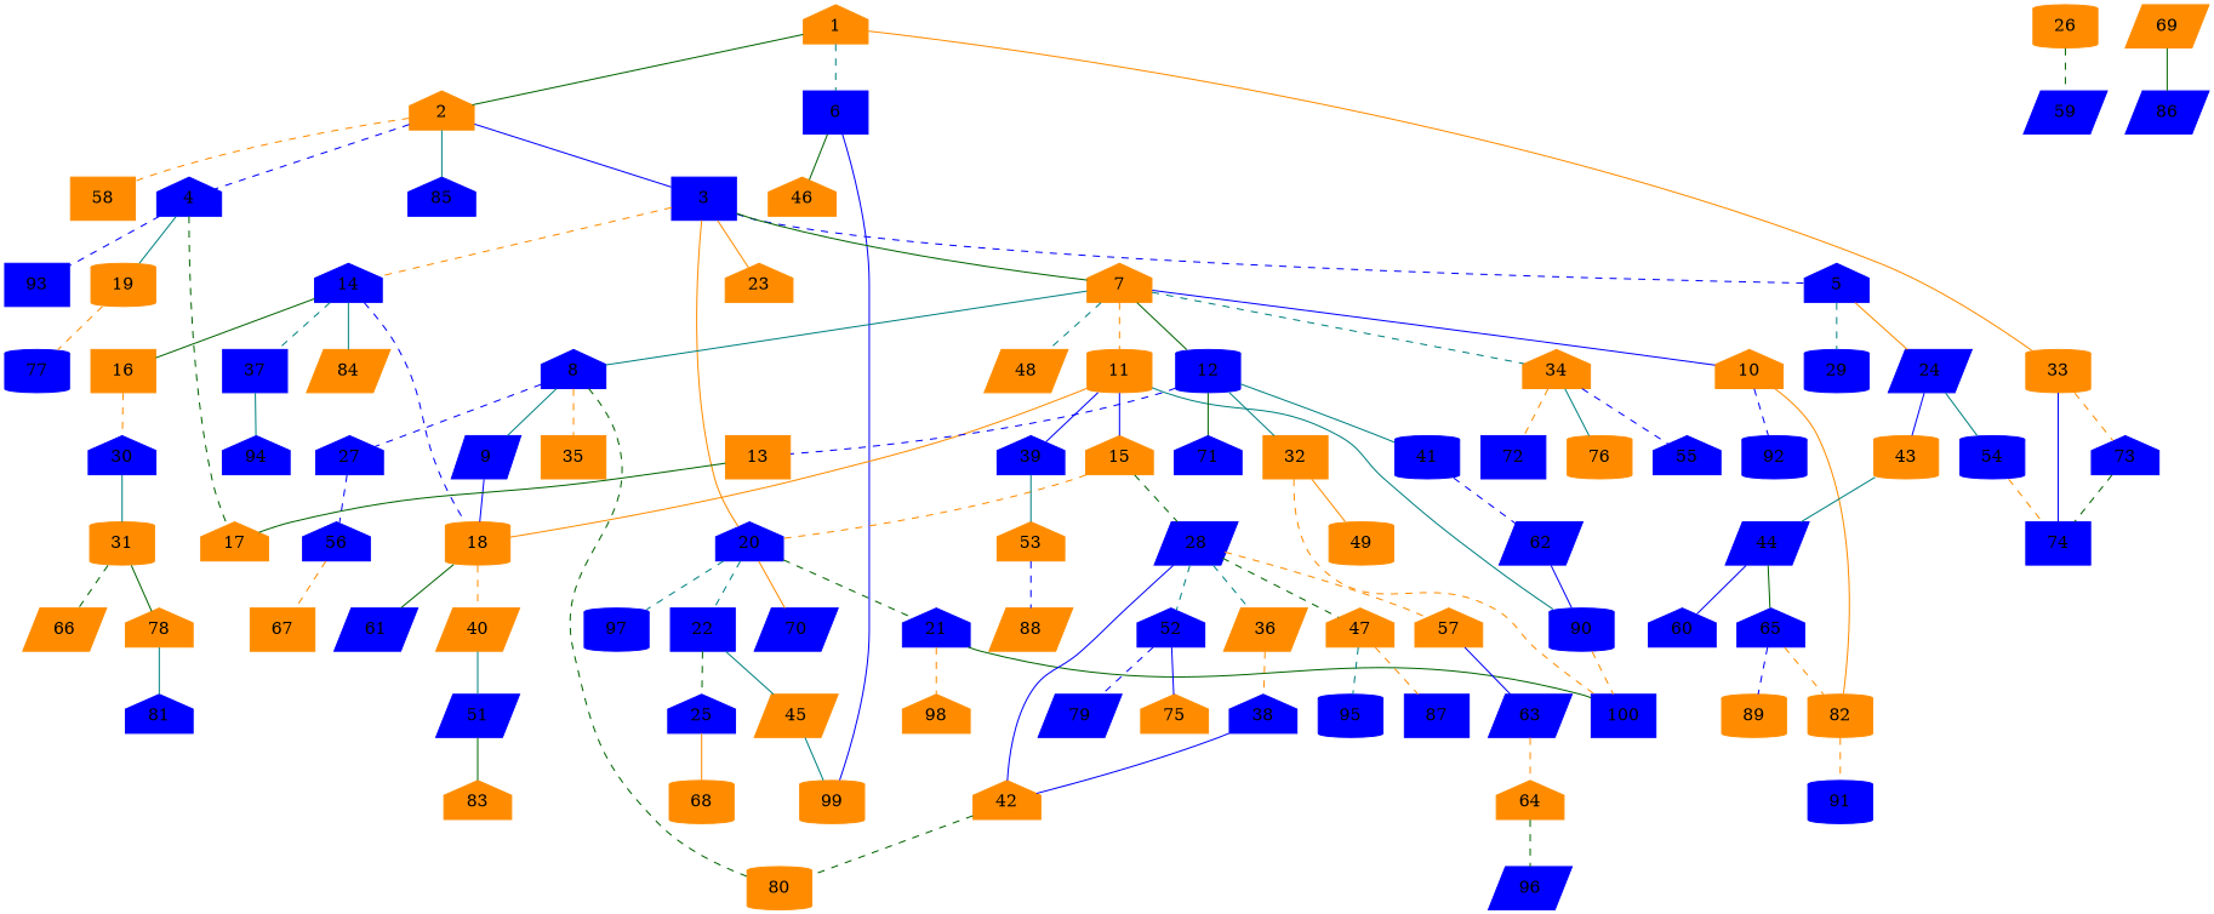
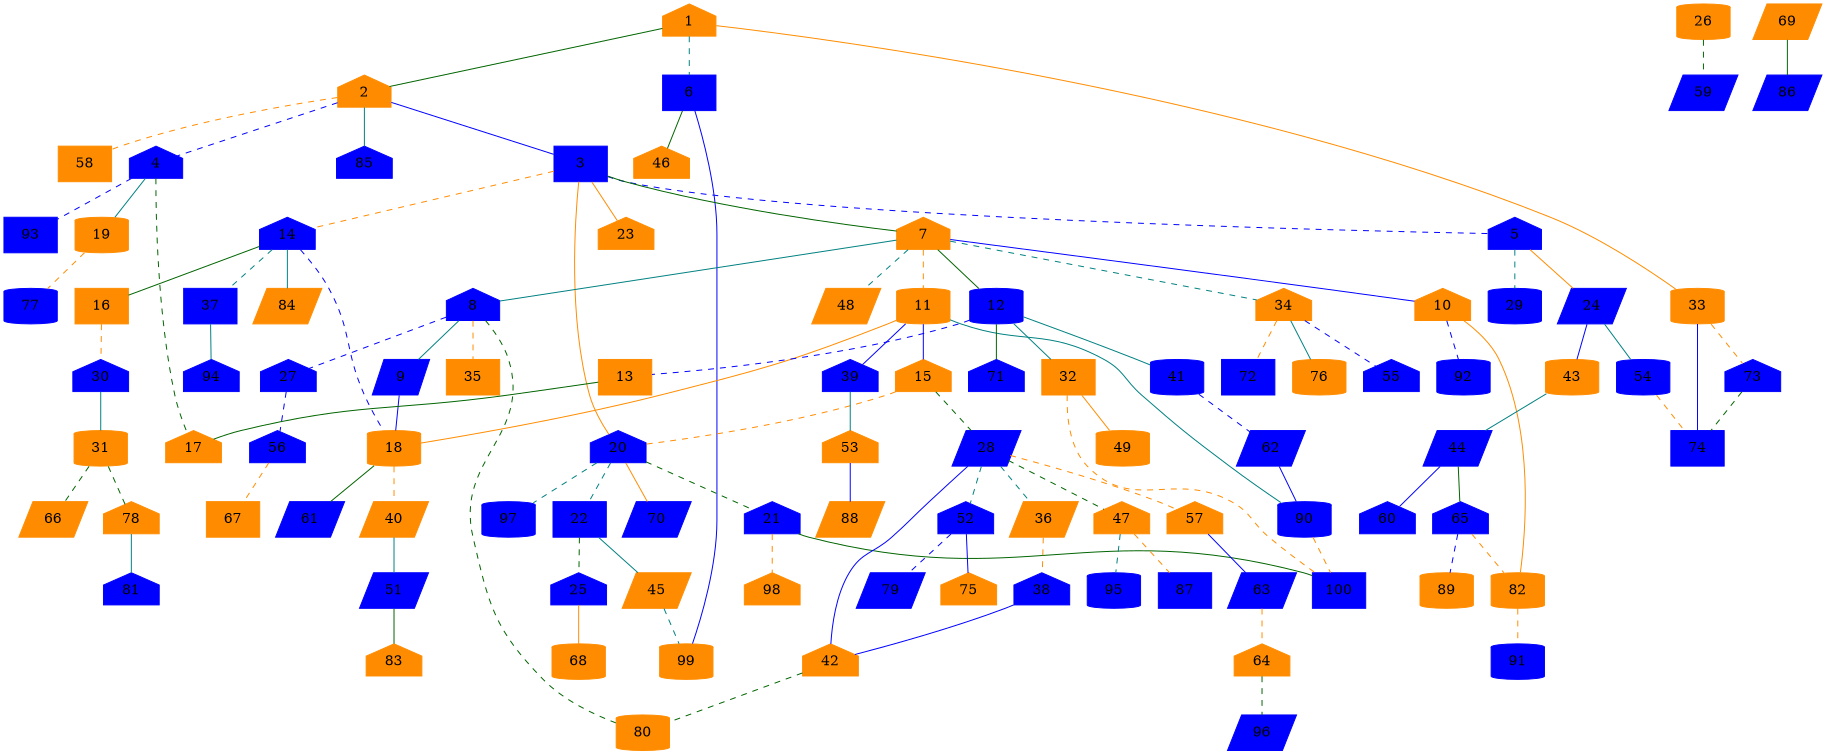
  graph {
    node [color=blue shape=house style=filled]
    edge [color=darkorange style=solid]
    1 [color=darkorange]
    2 [color=darkorange]
    6 [shape=box]
    33 [color=darkorange shape=cylinder]
    3 [shape=box]
    4
    58 [color=darkorange shape=box]
    85
    46 [color=darkorange]
    99 [color=darkorange shape=cylinder]
    73
    74 [shape=box]
    5
    7 [color=darkorange]
    14
    20
    23 [color=darkorange]
    17 [color=darkorange]
    19 [color=darkorange shape=cylinder]
    93 [shape=box]
    24 [shape=parallelogram]
    29 [shape=cylinder]
    8
    10 [color=darkorange]
    11 [color=darkorange shape=cylinder]
    12 [shape=cylinder]
    34 [color=darkorange]
    48 [color=darkorange shape=parallelogram]
    18 [color=darkorange shape=cylinder]
    16 [color=darkorange shape=box]
    37 [shape=box]
    84 [color=darkorange shape=parallelogram]
    21
    22 [shape=box]
    70 [shape=parallelogram]
    97 [shape=cylinder]
    77 [shape=cylinder]
    43 [color=darkorange shape=cylinder]
    54 [shape=cylinder]
    9 [shape=parallelogram]
    27
    35 [color=darkorange shape=box]
    80 [color=darkorange shape=cylinder]
    82 [color=darkorange shape=cylinder]
    92 [shape=cylinder]
    15 [color=darkorange]
    39
    90 [shape=cylinder]
    13 [color=darkorange shape=box]
    32 [color=darkorange shape=box]
    41 [shape=cylinder]
    71
    55
    72 [shape=box]
    76 [color=darkorange shape=cylinder]
    56
    40 [color=darkorange shape=parallelogram]
    61 [shape=parallelogram]
    91 [shape=cylinder]
    98 [color=darkorange]
    28 [shape=parallelogram]
    53 [color=darkorange]
    100 [shape=box]
    49 [color=darkorange shape=cylinder]
    62 [shape=parallelogram]
    30
    94
    36 [color=darkorange shape=parallelogram]
    42 [color=darkorange]
    47 [color=darkorange]
    52
    57 [color=darkorange]
    31 [color=darkorange shape=cylinder]
    26 [color=darkorange shape=cylinder]
    59 [shape=parallelogram]
    51 [shape=parallelogram]
    25
    45 [color=darkorange shape=parallelogram]
    68 [color=darkorange shape=cylinder]
    44 [shape=parallelogram]
    67 [color=darkorange shape=box]
    38
    87 [shape=box]
    95 [shape=cylinder]
    75 [color=darkorange]
    79 [shape=parallelogram]
    63 [shape=parallelogram]
    66 [color=darkorange shape=parallelogram]
    78 [color=darkorange]
    81
    88 [color=darkorange shape=parallelogram]
    83 [color=darkorange]
    60
    65
    89 [color=darkorange shape=cylinder]
    69 [color=darkorange shape=parallelogram]
    86 [shape=parallelogram]
    64 [color=darkorange]
    96 [shape=parallelogram]
    1 -- 2 [color=darkgreen]
    1 -- 6 [color=teal style=dashed]
    1 -- 33
    2 -- 3 [color=blue]
    2 -- 4 [color=blue style=dashed]
    2 -- 58 [style=dashed]
    2 -- 85 [color=teal]
    6 -- 46 [color=darkgreen]
    6 -- 99 [color=blue]
    33 -- 73 [style=dashed]
    33 -- 74 [color=blue]
    3 -- 5 [color=blue style=dashed]
    3 -- 7 [color=darkgreen]
    3 -- 14 [style=dashed]
    3 -- 20
    3 -- 23
    4 -- 17 [color=darkgreen style=dashed]
    4 -- 19 [color=teal]
    4 -- 93 [color=blue style=dashed]
    73 -- 74 [color=darkgreen style=dashed]
    5 -- 24
    5 -- 29 [color=teal style=dashed]
    7 -- 8 [color=teal]
    7 -- 10 [color=blue]
    7 -- 11 [style=dashed]
    7 -- 12 [color=darkgreen]
    7 -- 34 [color=teal style=dashed]
    7 -- 48 [color=teal style=dashed]
    14 -- 18 [color=blue style=dashed]
    14 -- 16 [color=darkgreen]
    14 -- 37 [color=teal style=dashed]
    14 -- 84 [color=teal]
    20 -- 21 [color=darkgreen style=dashed]
    20 -- 22 [color=teal style=dashed]
    20 -- 70
    20 -- 97 [color=teal style=dashed]
    19 -- 77 [style=dashed]
    24 -- 43 [color=blue]
    24 -- 54 [color=teal]
    8 -- 9 [color=teal]
    8 -- 27 [color=blue style=dashed]
    8 -- 35 [style=dashed]
    8 -- 80 [color=darkgreen style=dashed]
    10 -- 82
    10 -- 92 [color=blue style=dashed]
    11 -- 18
    11 -- 15 [color=blue]
    11 -- 39 [color=blue]
    11 -- 90 [color=teal]
    12 -- 13 [color=blue style=dashed]
    12 -- 32 [color=teal]
    12 -- 41 [color=teal]
    12 -- 71 [color=darkgreen]
    34 -- 55 [color=blue style=dashed]
    34 -- 72 [style=dashed]
    34 -- 76 [color=teal]
    18 -- 40 [style=dashed]
    18 -- 61 [color=darkgreen]
    16 -- 30 [style=dashed]
    37 -- 94 [color=teal]
    21 -- 98 [style=dashed]
    21 -- 100 [color=darkgreen]
    22 -- 25 [color=darkgreen style=dashed]
    22 -- 45 [color=teal]
    43 -- 44 [color=teal]
    54 -- 74 [style=dashed]
    9 -- 18 [color=blue]
    27 -- 56 [color=blue style=dashed]
    82 -- 91 [style=dashed]
    15 -- 20 [style=dashed]
    15 -- 28 [color=darkgreen style=dashed]
    39 -- 53 [color=teal]
    90 -- 100 [style=dashed]
    13 -- 17 [color=darkgreen]
    32 -- 100 [style=dashed]
    32 -- 49
    41 -- 62 [color=blue style=dashed]
    56 -- 67 [style=dashed]
    40 -- 51 [color=teal]
    28 -- 36 [color=teal style=dashed]
    28 -- 42 [color=blue]
    28 -- 47 [color=darkgreen style=dashed]
    28 -- 52 [color=teal style=dashed]
    28 -- 57 [style=dashed]
-   53 -- 88 [color=blue style=dashed]
+   53 -- 88 [color=blue]
    62 -- 90 [color=blue]
    30 -- 31 [color=teal]
    36 -- 38 [style=dashed]
    42 -- 80 [color=darkgreen style=dashed]
    47 -- 87 [style=dashed]
    47 -- 95 [color=teal style=dashed]
    52 -- 75 [color=blue]
    52 -- 79 [color=blue style=dashed]
    57 -- 63 [color=blue]
    31 -- 66 [color=darkgreen style=dashed]
-   31 -- 78 [color=darkgreen]
+   31 -- 78 [color=darkgreen style=dashed]
    26 -- 59 [color=darkgreen style=dashed]
    51 -- 83 [color=darkgreen]
    25 -- 68
-   45 -- 99 [color=teal]
+   45 -- 99 [color=teal style=dashed]
    44 -- 60 [color=blue]
    44 -- 65 [color=darkgreen]
    38 -- 42 [color=blue]
    63 -- 64 [style=dashed]
    78 -- 81 [color=teal]
    65 -- 82 [style=dashed]
    65 -- 89 [color=blue style=dashed]
    69 -- 86 [color=darkgreen]
    64 -- 96 [color=darkgreen style=dashed]
  }
